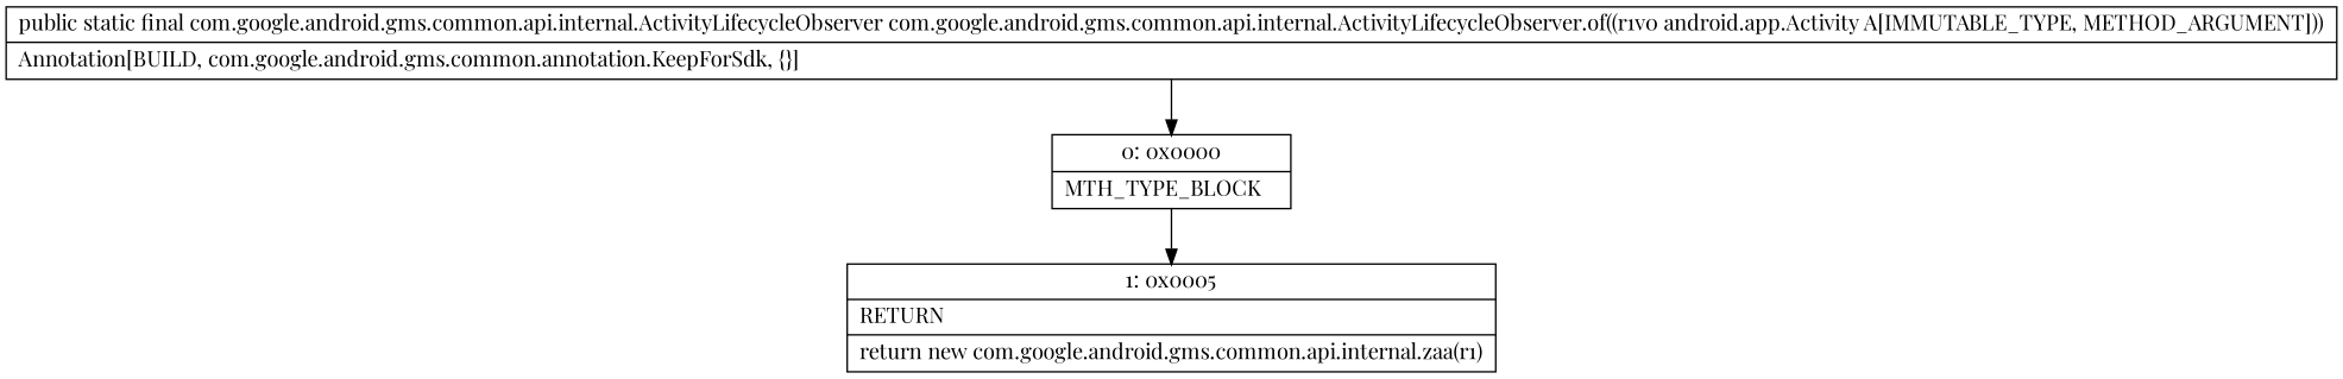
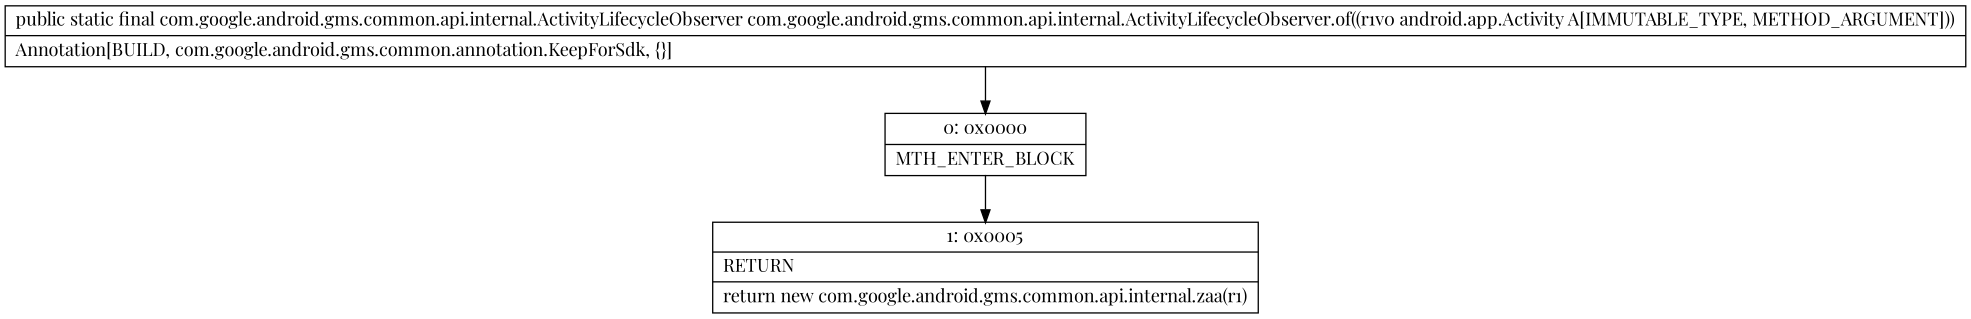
  digraph {
    fontname="Playfair Display"
    node [shape=record fontname="Playfair Display"]
    edge [fontname="Playfair Display"]
-   n1 [label="{0\:\ 0x0000|MTH_TYPE_BLOCK\l}"]
+   n1 [label="{0\:\ 0x0000|MTH_ENTER_BLOCK\l}"]
    n2 [label="{1\:\ 0x0005|RETURN\l|return new com.google.android.gms.common.api.internal.zaa(r1)\l}"]
    n3 [label="{public static final com.google.android.gms.common.api.internal.ActivityLifecycleObserver com.google.android.gms.common.api.internal.ActivityLifecycleObserver.of((r1v0 android.app.Activity A[IMMUTABLE_TYPE, METHOD_ARGUMENT]))  | Annotation[BUILD, com.google.android.gms.common.annotation.KeepForSdk, \{\}]\l}"]
    n1 -> n2
    n3 -> n1
  }
